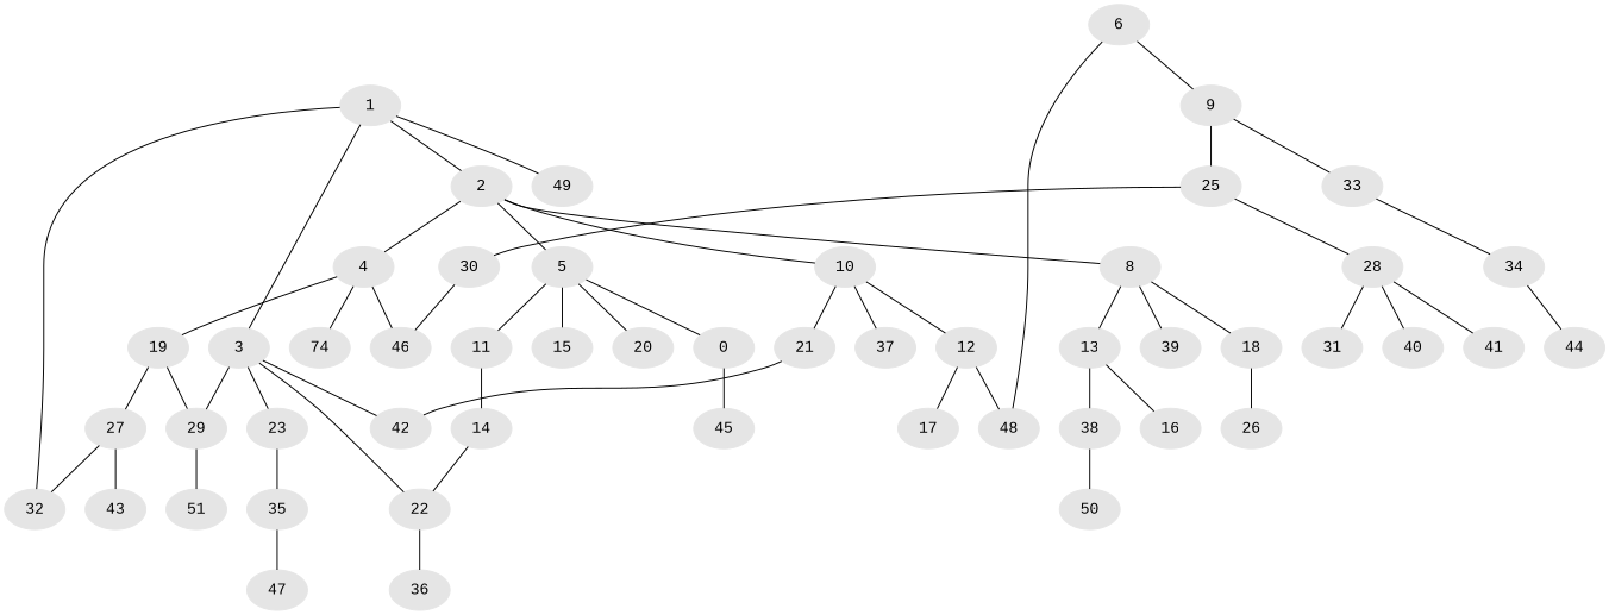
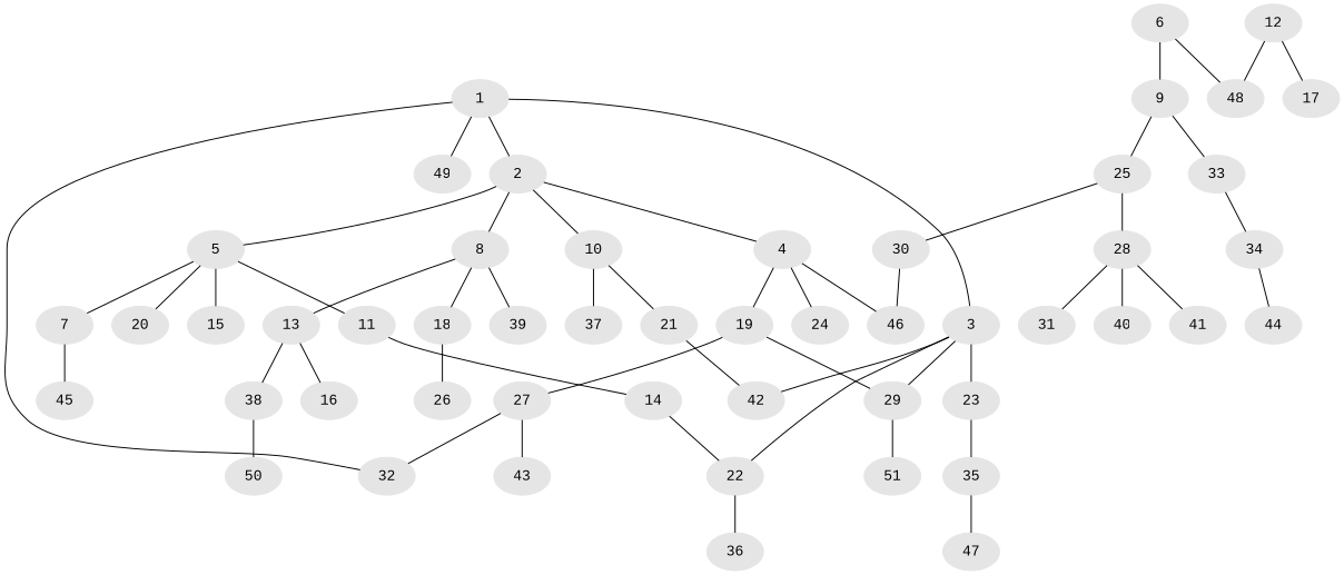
  graph {
    fontname="Liberation Mono"
    node [color=gray90 fontname="Liberation Mono" style=filled]
    edge [fontname="Liberation Mono"]
    1
    2
    3
    32
    49
    4
    5
    8
    10
    22
    23
    29
    42
    19
-   24 [label=74]
+   24
    46
-   7 [label=0]
+   7
    11
    15
    20
    6
    9
    48
    13
    18
    39
    12
    21
    37
    36
    35
    51
    27
    45
    14
    25
    33
    16
    38
    26
    28
    30
    34
    17
    50
    43
    47
    31
    40
    41
    44
    1 -- 2
    1 -- 3
    1 -- 32
    1 -- 49
    2 -- 4
    2 -- 5
    2 -- 8
    2 -- 10
    3 -- 22
    3 -- 23
    3 -- 29
    3 -- 42
    4 -- 19
    4 -- 24
    4 -- 46
    5 -- 7
    5 -- 11
    5 -- 15
    5 -- 20
    8 -- 13
    8 -- 18
    8 -- 39
-   10 -- 12
    10 -- 21
    10 -- 37
    22 -- 36
    23 -- 35
    29 -- 51
    19 -- 29
    19 -- 27
    7 -- 45
    11 -- 14
    6 -- 9
    6 -- 48
    9 -- 25
    9 -- 33
    13 -- 16
    13 -- 38
    18 -- 26
    12 -- 48
    12 -- 17
    21 -- 42
    35 -- 47
    27 -- 32
    27 -- 43
    14 -- 22
    25 -- 28
    25 -- 30
    33 -- 34
    38 -- 50
    28 -- 31
    28 -- 40
    28 -- 41
    30 -- 46
    34 -- 44
  }
